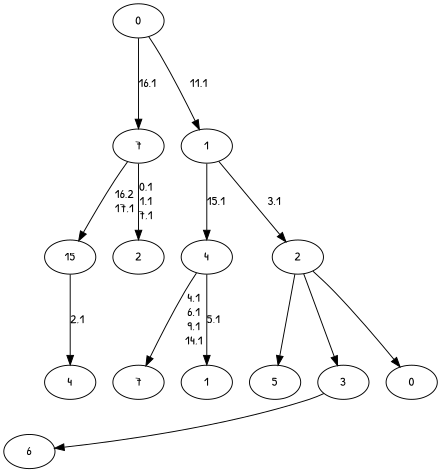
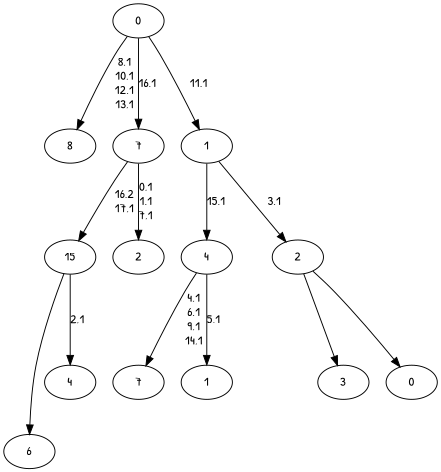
  digraph {
    fontname="Patrick Hand"
    node [fontname="Patrick Hand"]
    edge [fontname="Patrick Hand"]
+   n1 [label=8]
    n2 [label=7]
    n3 [label=6]
-   n4 [label=5]
    n5 [label=4]
    n6 [label=15]
    n7 [label=3]
    n8 [label=2]
    7
    n10 [label=1]
    4
    n12 [label=0]
    2
    1
    0
-   n7 -> n3
+   n6 -> n3
    n6 -> n5 [label="2,1"]
    7 -> n6 [label="16,2\n17,1"]
    7 -> n8 [label="0,1\n1,1\n7,1"]
    4 -> n2 [label="4,1\n6,1\n9,1\n14,1"]
    4 -> n10 [label="5,1"]
-   2 -> n4
    2 -> n7
    2 -> n12
    1 -> 4 [label="15,1"]
    1 -> 2 [label="3,1"]
+   0 -> n1 [label="8,1\n10,1\n12,1\n13,1"]
    0 -> 7 [label="16,1"]
    0 -> 1 [label="11,1"]
  }
